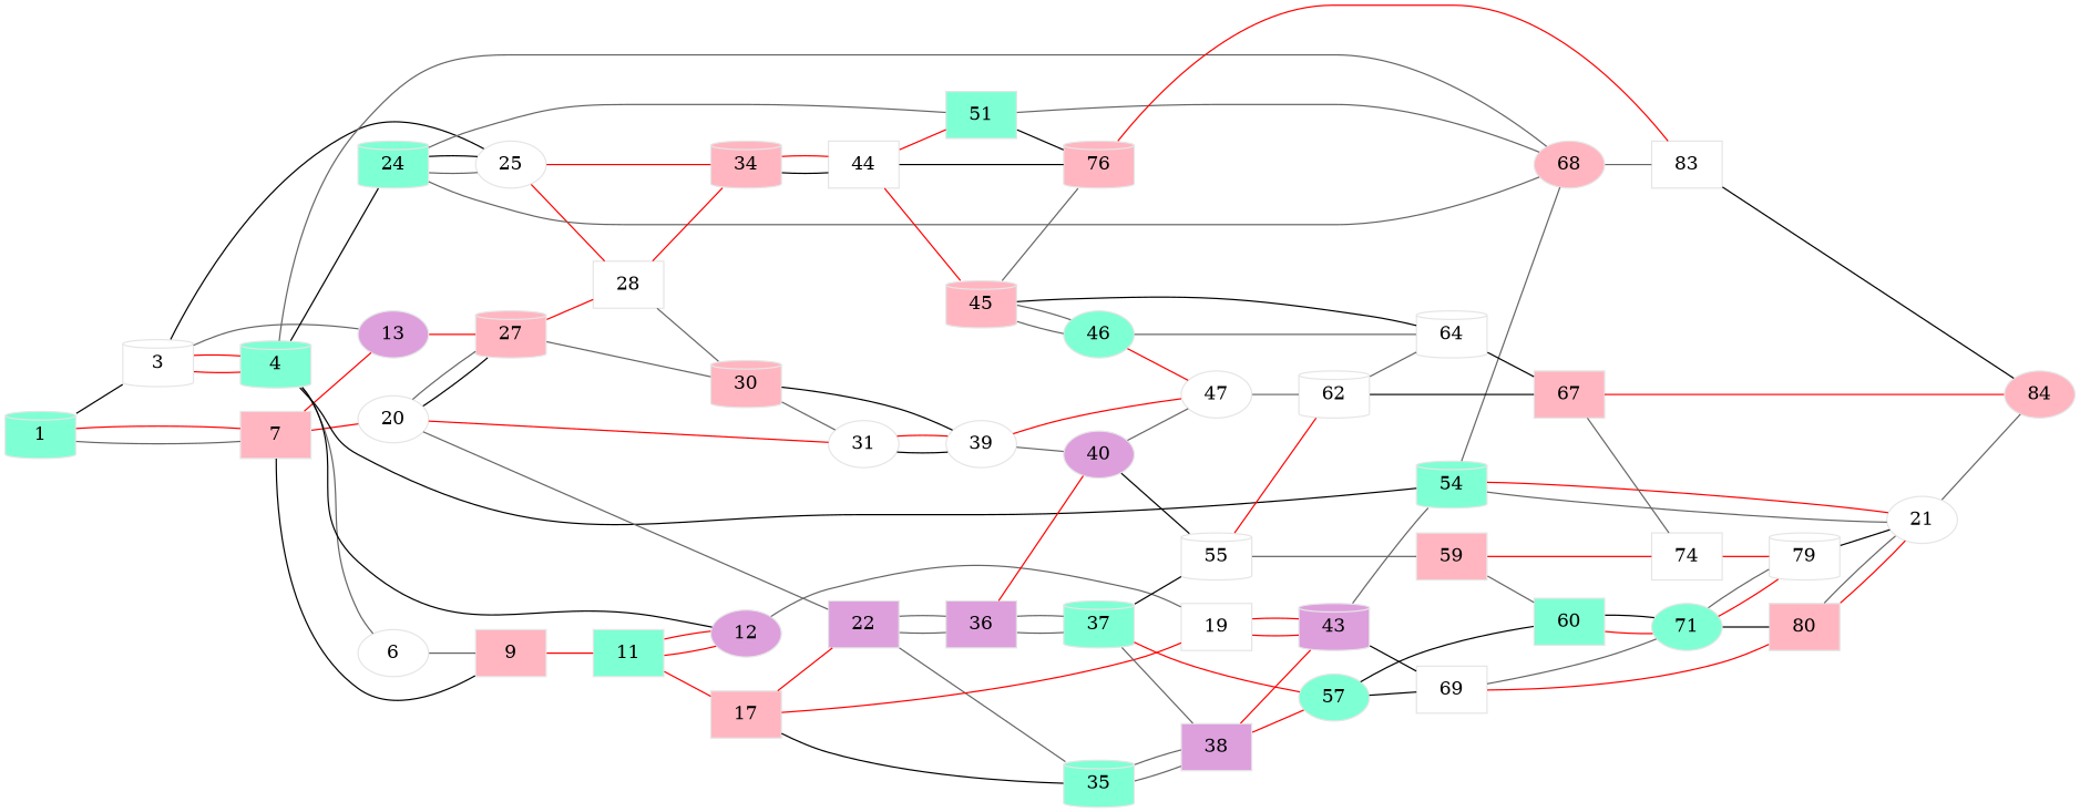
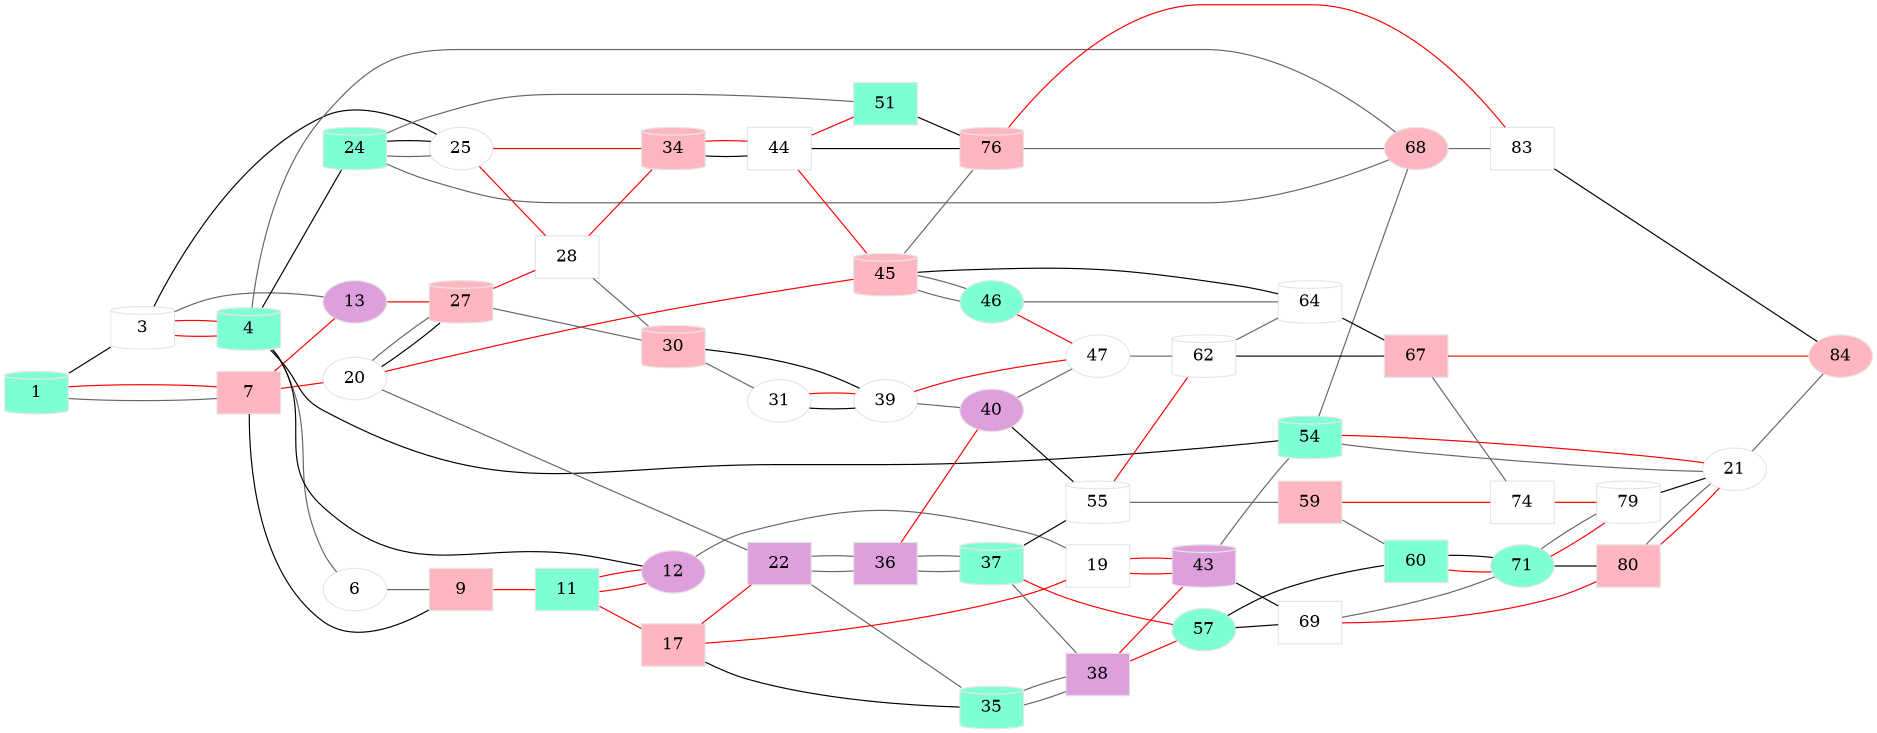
  graph {
    rankdir=LR
    node [color=gray90 fillcolor=white shape=box style=filled]
    edge [color=gray40]
    1 [fillcolor=aquamarine shape=cylinder super="+2"]
    3 [shape=cylinder super="+14"]
    7 [fillcolor=lightpink super="+8"]
    4 [fillcolor=aquamarine shape=cylinder super="+5"]
    13 [fillcolor=plum shape=ellipse super="+15"]
    25 [shape=ellipse super="+26"]
    9 [fillcolor=lightpink super="+10"]
    20 [shape=ellipse super="+21"]
    6 [shape=ellipse]
    12 [fillcolor=plum shape=ellipse]
    24 [fillcolor=aquamarine shape=cylinder super="+50"]
    54 [fillcolor=aquamarine shape=cylinder]
    68 [fillcolor=lightpink shape=ellipse super="+86"]
    27 [fillcolor=lightpink shape=cylinder super="+29"]
    28 [super="+32"]
    34 [fillcolor=lightpink shape=cylinder]
    19
    51 [fillcolor=aquamarine super="+85"]
    n19 [label=21 shape=ellipse super="+82"]
    83
    11 [fillcolor=aquamarine super="+16"]
    22 [fillcolor=plum super="+23"]
    31 [shape=ellipse]
    17 [fillcolor=lightpink super="+18"]
    35 [fillcolor=aquamarine shape=cylinder]
    43 [fillcolor=plum shape=cylinder super="+53"]
    30 [fillcolor=lightpink shape=cylinder super="+33"]
    36 [fillcolor=plum]
    38 [fillcolor=plum super="+42"]
    69 [super="+70"]
    39 [shape=ellipse super="+41"]
    37 [fillcolor=aquamarine shape=cylinder super="+56"]
    40 [fillcolor=plum shape=ellipse super="+49"]
    76 [fillcolor=lightpink shape=cylinder super="+77"]
    44 [super="+52"]
    47 [shape=ellipse super="+48"]
    45 [fillcolor=lightpink shape=cylinder super="+65"]
    57 [fillcolor=aquamarine shape=ellipse super="+61"]
    55 [shape=cylinder super="+58"]
    62 [shape=cylinder super="+63"]
    59 [fillcolor=lightpink super="+75"]
    60 [fillcolor=aquamarine]
    71 [fillcolor=aquamarine shape=ellipse super="+72"]
    80 [fillcolor=lightpink]
    46 [fillcolor=aquamarine shape=ellipse]
    64 [shape=cylinder super="+66"]
    67 [fillcolor=lightpink super="+73"]
    84 [fillcolor=lightpink shape=ellipse]
    74 [super="+78"]
    79 [shape=cylinder]
    1 -- 3 [color=black]
    1 -- 7
    1 -- 7 [color=red]
    3 -- 4 [color=red]
    3 -- 4 [color=red]
    3 -- 13
    3 -- 25 [color=black]
    7 -- 13 [color=red]
    7 -- 9 [color=black]
    7 -- 20 [color=red]
    4 -- 6
    4 -- 12 [color=black]
    4 -- 24 [color=black]
    4 -- 54 [color=black]
    4 -- 68
    13 -- 27 [color=red]
    25 -- 28 [color=red]
    25 -- 34 [color=red]
    9 -- 11 [color=red weight=2]
    20 -- 27 [color=black]
    20 -- 27
    20 -- 22
-   20 -- 31 [color=red]
+   20 -- 45 [color=red]
    6 -- 9
    12 -- 19
    24 -- 25
    24 -- 25 [color=black]
    24 -- 68
    24 -- 51
    54 -- 68
    54 -- n19
    54 -- n19 [color=red]
    68 -- 83
    27 -- 28 [color=red]
    27 -- 30
    28 -- 34 [color=red]
    28 -- 30
    34 -- 44 [color=black]
    34 -- 44 [color=red]
    19 -- 43 [color=red]
    19 -- 43 [color=red]
-   51 -- 68
+   76 -- 68
    51 -- 76 [color=black]
    n19 -- 84
    83 -- 84 [color=black]
    11 -- 12 [color=red]
    11 -- 12 [color=red]
    11 -- 17 [color=red]
    22 -- 35
    22 -- 36
    22 -- 36
    31 -- 39 [color=black]
    31 -- 39 [color=red]
    17 -- 19 [color=red]
    17 -- 22 [color=red]
    17 -- 35 [color=black]
    35 -- 38
    35 -- 38
    43 -- 54
    43 -- 69 [color=black]
    30 -- 31
    30 -- 39 [color=black]
    36 -- 37
    36 -- 37
    36 -- 40 [color=red]
    38 -- 43 [color=red]
    38 -- 57 [color=red]
    69 -- 71
    69 -- 80 [color=red]
    39 -- 40
    39 -- 47 [color=red]
    37 -- 38
    37 -- 57 [color=red]
    37 -- 55 [color=black]
    40 -- 47
    40 -- 55 [color=black]
    76 -- 83 [color=red]
    44 -- 51 [color=red]
    44 -- 76 [color=black]
    44 -- 45 [color=red]
    47 -- 62
    45 -- 76
    45 -- 46
    45 -- 46
    45 -- 64 [color=black]
    57 -- 69 [color=black]
    57 -- 60 [color=black]
    55 -- 62 [color=red]
    55 -- 59
    62 -- 64
    62 -- 67 [color=black]
    59 -- 60
    59 -- 74 [color=red weight=2]
    60 -- 71 [color=red]
    60 -- 71 [color=black]
    71 -- 80 [color=black]
    71 -- 79 [color=red]
    71 -- 79
    80 -- n19 [color=red]
    80 -- n19
    46 -- 47 [color=red]
    46 -- 64
    64 -- 67 [color=black]
    67 -- 84 [color=red]
    67 -- 74
    74 -- 79 [color=red]
    79 -- n19 [color=black]
  }
